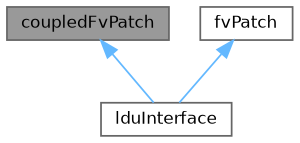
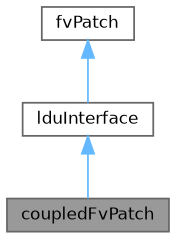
  digraph {
    node [color=gray40 fillcolor=white fontname=Helvetica fontsize=10 shape=box style=filled]
    edge [color=steelblue1 dir=back fontname=Helvetica fontsize=10 labelfontname=Helvetica labelfontsize=10 style=solid]
    n1 [fillcolor=grey60 fontcolor=black height=0.2 label=coupledFvPatch width=0.4]
    n2 [height=0.2 label=lduInterface width=0.4]
    n3 [height=0.2 label=fvPatch width=0.4]
-   n1 -> n2
+   n2 -> n1
    n3 -> n2
  }
